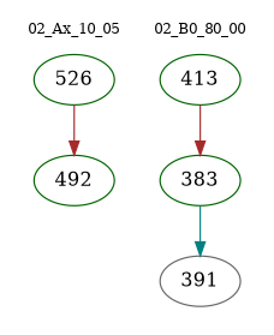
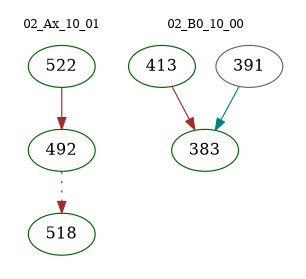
  digraph {
    node [color=darkgreen]
    edge [color=brown style=solid]
-   n1 [label=526]
+   n1 [label=522]
    n2 [label=492]
+   n3 [label=518]
    n4 [color=gray40 label=391]
    n5 [label=383]
    n6 [label=413]
    subgraph cluster_1 {
      color=white
      fontsize=10
-     label="02_Ax_10_05"
+     label="02_Ax_10_01"
      n1
      n2
+     n3
    }
    subgraph cluster_2 {
      color=white
      fontsize=10
-     label="02_B0_80_00"
+     label="02_B0_10_00"
      n4
      n5
      n6
    }
    n1 -> n2
-   n5 -> n4 [color=teal]
+   n2 -> n3 [style=dotted]
+   n4 -> n5 [color=teal]
    n6 -> n5
  }
